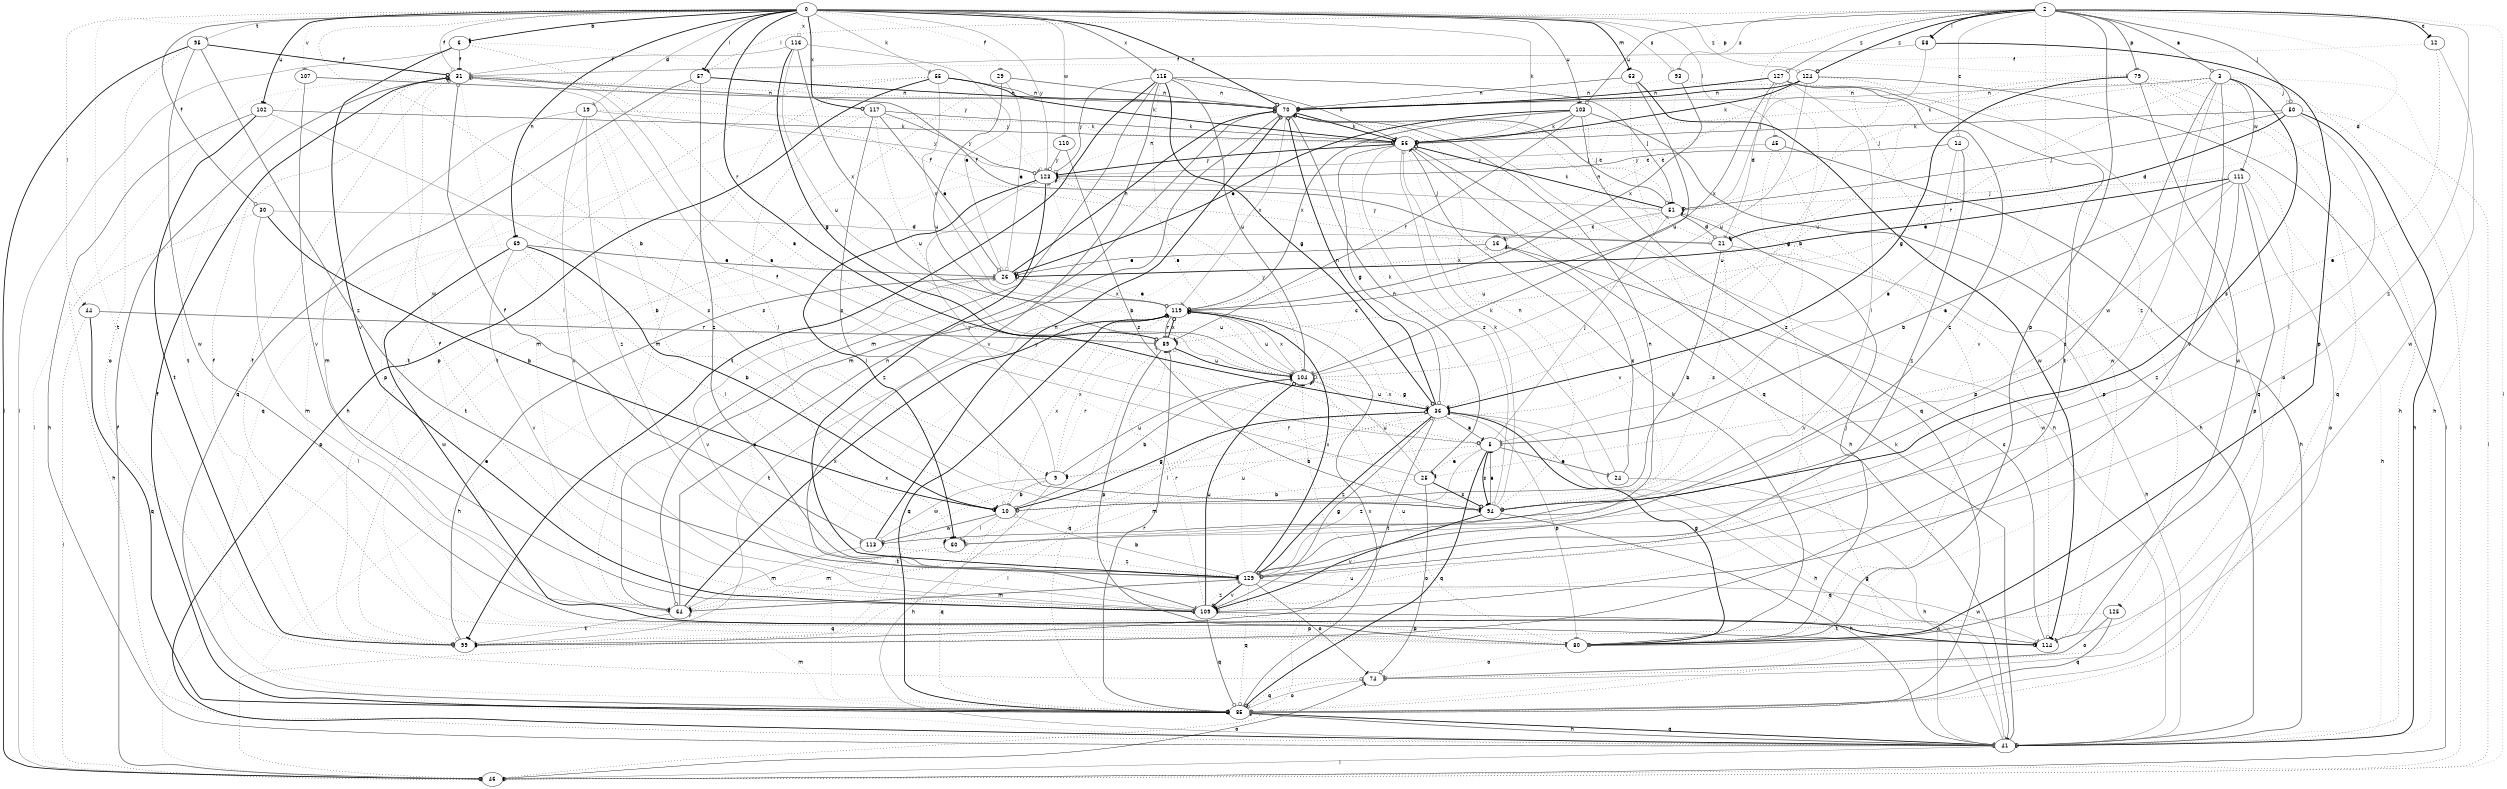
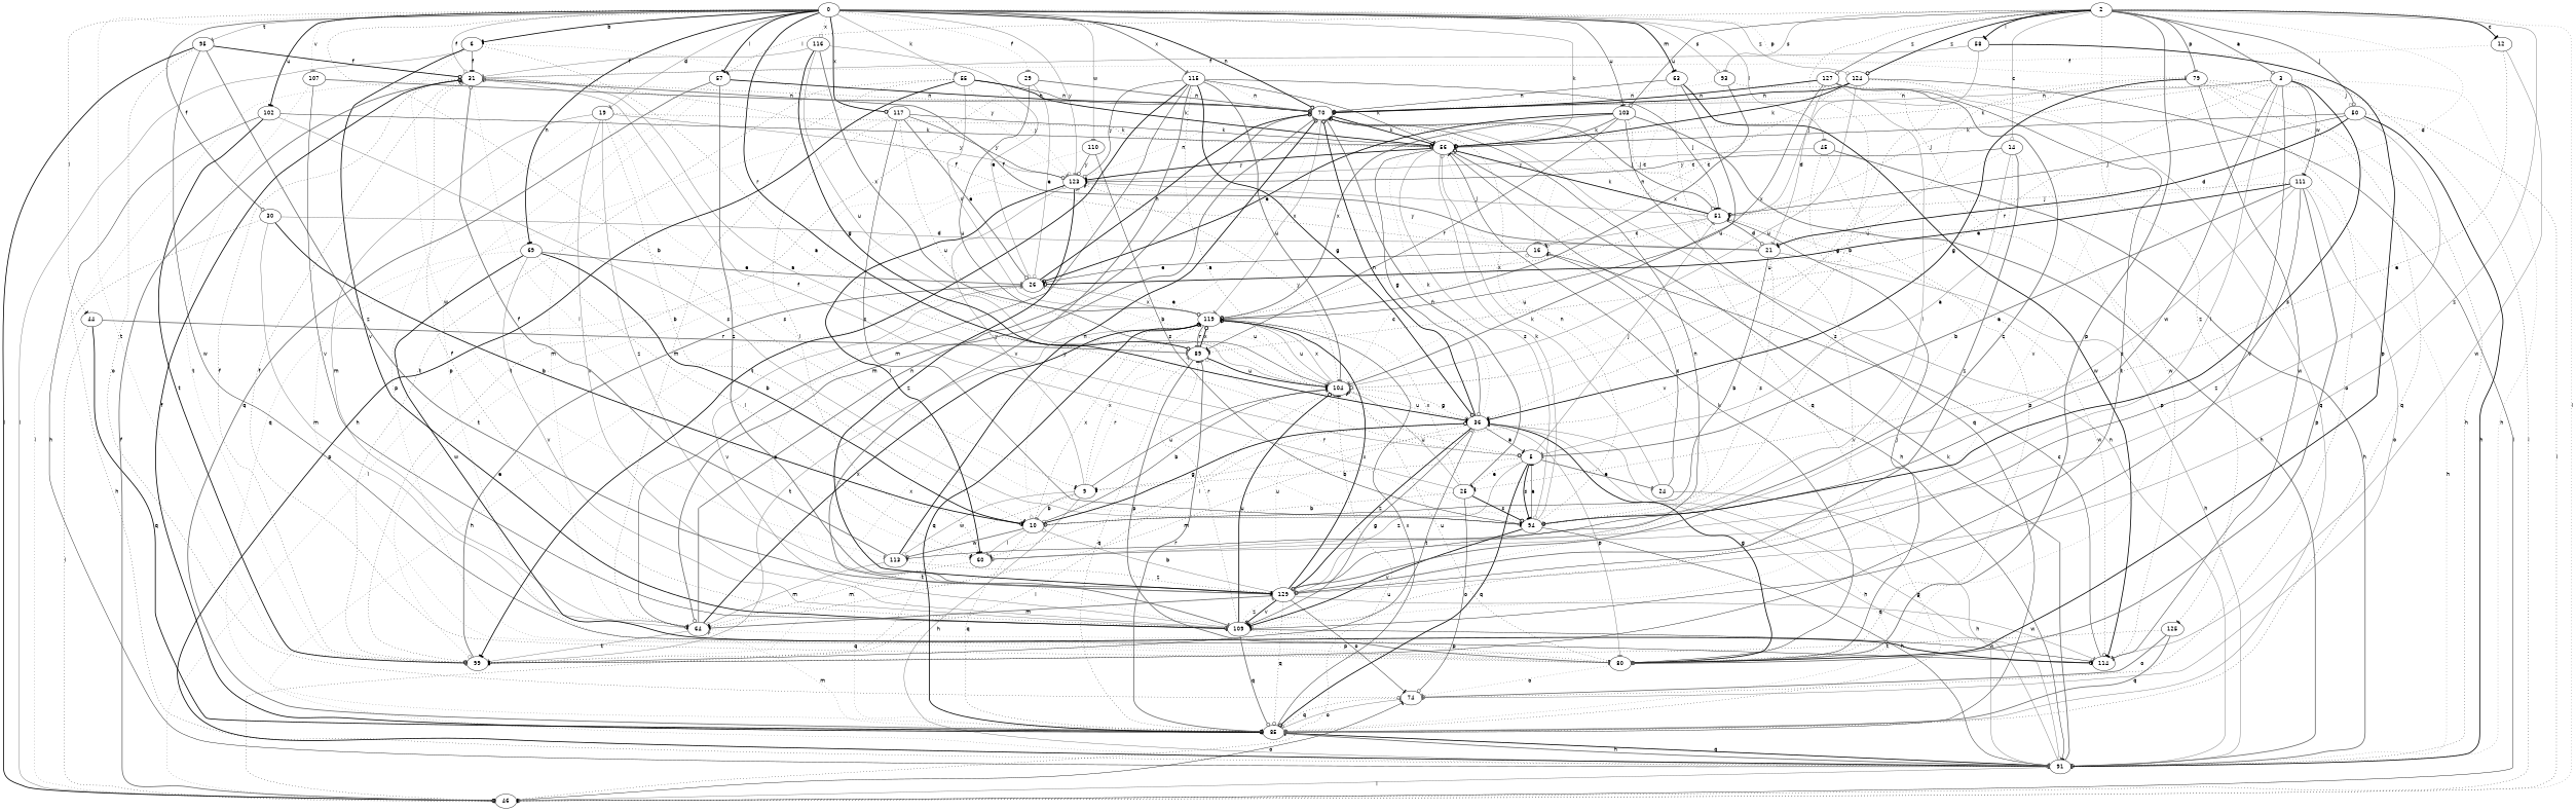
  strict digraph {
    fontname="DejaVu Sans"
    node [fontname="DejaVu Sans"]
    edge [arrowhead=tee color=black fontname="DejaVu Sans" style=solid]
    0
    6
    9
    19
    29
    30
    31
    44
    45
    55
    56
    57
    63
    69
    70
    79
    89
    93
    95
    99
    102
    103
    107
    110
    115
    116
    117
    123
    124
    46
    109
    113
    5
-   41
+   41 [label=91]
    10
    104
    119
    80
    129
    94
    64
    26
    21
    60
    85
    36
    114
    16
    51
    74
    2
    3
    12
    14
    50
    58
    125
    127
    111
    25
    24
    0 -> 6 [label=b style=bold]
    0 -> 9 [label=b style=dotted]
    0 -> 19 [color=gray40 label=d]
    0 -> 29 [color=gray40 label=f style=dotted]
    0 -> 30 [arrowhead=odot color=gray40 label=f style=bold]
    0 -> 31 [arrowhead=odot color=gray40 label=f]
    0 -> 44 [label=i style=dotted]
    0 -> 45 [color=gray40 label=i]
    0 -> 55 [color=gray40 label=k]
    0 -> 56 [arrowhead=odot color=gray40 label=k]
    0 -> 57 [label=l style=bold]
    0 -> 63 [label=m style=bold]
    0 -> 69 [label=n style=bold]
    0 -> 70 [arrowhead=odot label=n style=bold]
    0 -> 79 [color=gray40 label=p style=dotted]
    0 -> 89 [arrowhead=odot label=r style=bold]
    0 -> 93 [arrowhead=odot color=gray40 label=s]
    0 -> 95 [color=gray40 label=t]
    0 -> 99 [arrowhead=odot color=gray40 label=t style=dotted]
    0 -> 102 [label=u style=bold]
    0 -> 103 [label=u]
    0 -> 107 [color=gray40 label=v style=dotted]
    0 -> 110 [color=gray40 label=w]
    0 -> 115 [color=gray40 label=x style=bold]
    0 -> 116 [arrowhead=odot color=gray40 label=x style=dotted]
    0 -> 117 [arrowhead=odot label=x style=bold]
    0 -> 123 [color=gray40 label=y]
    0 -> 124 [arrowhead=odot color=gray40 label=z]
    6 -> 31 [label=f]
    6 -> 123 [color=gray40 label=y style=dotted]
    6 -> 46 [arrowhead=odot color=gray40 label=i]
    6 -> 109 [label=v style=bold]
    6 -> 113 [color=gray40 label=w style=dotted]
    6 -> 5 [arrowhead=odot label=a style=dotted]
    9 -> 89 [color=gray40 label=r style=dotted]
    9 -> 99 [label=t style=dotted]
    9 -> 123 [arrowhead=odot color=gray40 label=y]
    9 -> 113 [arrowhead=odot color=gray40 label=w]
    9 -> 41 [color=gray40 label=h]
    9 -> 10 [color=gray40 label=b]
    9 -> 104 [label=u]
    9 -> 119 [label=x style=dotted]
    19 -> 56 [arrowhead=odot label=k style=dotted]
    19 -> 123 [arrowhead=odot color=gray40 label=y]
    19 -> 109 [arrowhead=odot color=gray40 label=v]
    19 -> 10 [label=b style=dotted]
    19 -> 80 [color=gray40 label=p style=dotted]
    19 -> 129 [arrowhead=odot color=gray40 label=z]
    19 -> 94 [arrowhead=odot color=gray40 label=s style=dotted]
    19 -> 64 [color=gray40 label=m]
    29 -> 70 [arrowhead=odot color=gray40 label=n style=bold]
    29 -> 99 [arrowhead=odot label=t style=dotted]
    29 -> 104 [arrowhead=odot label=u]
    29 -> 26 [arrowhead=odot color=gray40 label=e]
    30 -> 41 [label=h style=dotted]
    30 -> 10 [arrowhead=odot label=b style=bold]
    30 -> 64 [color=gray40 label=m]
    30 -> 21 [arrowhead=odot color=gray40 label=d]
    31 -> 70 [arrowhead=odot label=n style=dotted]
    31 -> 46 [color=gray40 label=i style=dotted]
    31 -> 5 [arrowhead=odot color=gray40 label=a]
    31 -> 60 [color=gray40 label=l style=dotted]
    44 -> 89 [color=gray40 label=r style=bold]
    44 -> 46 [label=i style=dotted]
    44 -> 85 [arrowhead=odot label=q style=bold]
    45 -> 123 [color=gray40 label=y]
    45 -> 41 [color=gray40 label=h style=bold]
    45 -> 80 [arrowhead=odot label=p style=dotted]
    45 -> 94 [arrowhead=odot label=s style=dotted]
    55 -> 56 [arrowhead=odot label=k style=bold]
    55 -> 70 [arrowhead=odot label=n]
    55 -> 99 [arrowhead=odot label=t style=dotted]
    55 -> 123 [arrowhead=odot color=gray40 label=y style=dotted]
    55 -> 41 [label=h style=bold]
    55 -> 119 [arrowhead=odot color=gray40 label=x]
    55 -> 64 [label=m style=dotted]
    56 -> 123 [label=y style=bold]
    56 -> 109 [arrowhead=odot color=gray40 label=v style=dotted]
    56 -> 41 [label=h]
    56 -> 94 [arrowhead=odot color=gray40 label=s]
    56 -> 36 [arrowhead=odot label=g]
    57 -> 70 [label=n style=bold]
    57 -> 80 [color=gray40 label=p style=dotted]
    57 -> 129 [color=gray40 label=z style=bold]
    57 -> 64 [arrowhead=odot color=gray40 label=m style=dotted]
    57 -> 85 [color=gray40 label=q style=bold]
    63 -> 70 [arrowhead=odot label=n]
    63 -> 104 [color=gray40 label=u style=bold]
    63 -> 85 [arrowhead=odot label=q style=dotted]
    63 -> 114 [label=w style=bold]
    63 -> 16 [color=gray40 label=c style=dotted]
    69 -> 109 [arrowhead=odot color=gray40 label=v]
    69 -> 10 [label=b style=bold]
    69 -> 80 [color=gray40 label=p style=dotted]
    69 -> 26 [color=gray40 label=e style=bold]
    69 -> 60 [label=l style=dotted]
    69 -> 114 [arrowhead=odot label=w style=bold]
    70 -> 56 [arrowhead=odot label=k style=bold]
    70 -> 10 [arrowhead=odot color=gray40 label=b style=dotted]
    70 -> 119 [color=gray40 label=x]
    70 -> 64 [arrowhead=odot color=gray40 label=m style=bold]
    70 -> 51 [arrowhead=odot color=gray40 label=j style=bold]
    79 -> 70 [arrowhead=odot color=gray40 label=n style=dotted]
    79 -> 46 [label=i style=dotted]
    79 -> 41 [label=h style=dotted]
    79 -> 104 [arrowhead=odot label=u style=dotted]
    79 -> 85 [arrowhead=odot label=q style=dotted]
    79 -> 36 [label=g style=bold]
    79 -> 114 [label=w]
    79 -> 74 [label=o style=dotted]
    89 -> 104 [label=u style=bold]
    89 -> 119 [arrowhead=odot label=x style=bold]
    89 -> 80 [color=gray40 label=p style=bold]
    89 -> 85 [label=q style=dotted]
    93 -> 70 [color=gray40 label=n style=dotted]
    93 -> 119 [arrowhead=odot color=gray40 label=x style=bold]
    93 -> 114 [label=w style=dotted]
    93 -> 16 [color=gray40 label=c style=dotted]
    95 -> 31 [arrowhead=odot label=f style=bold]
    95 -> 46 [arrowhead=odot label=i style=bold]
    95 -> 129 [color=gray40 label=z style=bold]
    95 -> 114 [label=w]
    95 -> 74 [arrowhead=odot label=o style=dotted]
    99 -> 31 [arrowhead=odot label=f style=dotted]
    99 -> 119 [arrowhead=odot color=gray40 label=x style=dotted]
    99 -> 26 [color=gray40 label=e style=bold]
    102 -> 56 [label=k]
    102 -> 99 [label=t style=bold]
    102 -> 41 [arrowhead=odot label=h]
    102 -> 94 [color=gray40 label=s]
    103 -> 56 [arrowhead=odot color=gray40 label=k style=bold]
    103 -> 89 [label=r]
    103 -> 41 [arrowhead=odot color=gray40 label=h style=bold]
    103 -> 119 [arrowhead=odot color=gray40 label=x style=bold]
    103 -> 26 [arrowhead=odot label=e style=bold]
    103 -> 85 [label=q]
    103 -> 51 [label=j style=dotted]
    107 -> 70 [color=gray40 label=n style=bold]
    107 -> 99 [color=gray40 label=t style=dotted]
    107 -> 109 [arrowhead=odot label=v]
    110 -> 123 [arrowhead=odot label=y]
    110 -> 46 [arrowhead=odot color=gray40 label=i style=dotted]
    110 -> 94 [label=s]
    115 -> 56 [label=k]
    115 -> 70 [color=gray40 label=n style=dotted]
    115 -> 99 [label=t style=bold]
    115 -> 123 [arrowhead=odot label=y]
    115 -> 109 [color=gray40 label=v style=bold]
    115 -> 5 [arrowhead=odot label=a style=dotted]
    115 -> 104 [color=gray40 label=u style=bold]
    115 -> 64 [arrowhead=odot label=m]
    115 -> 36 [arrowhead=odot label=g style=bold]
    115 -> 51 [label=j]
    116 -> 31 [color=gray40 label=f]
    116 -> 104 [arrowhead=odot color=gray40 label=u]
    116 -> 119 [arrowhead=odot color=gray40 label=x style=bold]
    116 -> 26 [arrowhead=odot color=gray40 label=e]
    116 -> 36 [label=g style=bold]
    117 -> 56 [arrowhead=odot label=k]
    117 -> 123 [arrowhead=odot label=y]
    117 -> 104 [label=u style=dotted]
    117 -> 94 [label=s]
    117 -> 26 [arrowhead=odot color=gray40 label=e style=bold]
    117 -> 60 [label=l style=dotted]
    117 -> 85 [color=gray40 label=q style=dotted]
    123 -> 70 [arrowhead=odot color=gray40 label=n style=dotted]
    123 -> 99 [arrowhead=odot color=gray40 label=t style=dotted]
    123 -> 129 [label=z style=bold]
    123 -> 60 [label=l style=bold]
    123 -> 51 [arrowhead=odot color=gray40 label=j]
    124 -> 56 [arrowhead=odot label=k style=bold]
    124 -> 70 [label=n style=bold]
    124 -> 46 [arrowhead=odot label=i]
    124 -> 109 [arrowhead=odot color=gray40 label=v style=dotted]
    124 -> 104 [color=gray40 label=u]
    124 -> 36 [arrowhead=odot label=g style=dotted]
    124 -> 16 [label=c style=dotted]
    46 -> 31 [color=gray40 label=f style=bold]
    46 -> 104 [label=u style=dotted]
    46 -> 74 [label=o]
    109 -> 31 [arrowhead=odot label=f style=dotted]
    109 -> 89 [label=r style=dotted]
    109 -> 104 [arrowhead=odot label=u style=bold]
    109 -> 80 [label=p style=dotted]
    109 -> 129 [color=gray40 label=z style=dotted]
    109 -> 26 [arrowhead=odot color=gray40 label=e style=dotted]
    109 -> 85 [arrowhead=odot color=gray40 label=q style=bold]
    109 -> 36 [arrowhead=odot label=g]
    109 -> 114 [arrowhead=odot label=w]
    113 -> 31 [arrowhead=odot color=gray40 label=f style=bold]
    113 -> 70 [arrowhead=odot label=n style=bold]
    113 -> 129 [label=z style=dotted]
    113 -> 64 [arrowhead=odot color=gray40 label=m]
    113 -> 85 [arrowhead=odot color=gray40 label=q style=dotted]
    5 -> 9 [label=b style=dotted]
    5 -> 129 [color=gray40 label=z]
    5 -> 94 [label=s style=bold]
    5 -> 85 [arrowhead=odot label=q style=bold]
    5 -> 51 [color=gray40 label=j]
    5 -> 25 [label=e style=dotted]
    5 -> 24 [color=gray40 label=e style=bold]
    41 -> 56 [arrowhead=odot color=gray40 label=k style=bold]
    41 -> 70 [arrowhead=odot color=gray40 label=n]
    41 -> 46 [arrowhead=odot color=gray40 label=i]
    41 -> 85 [label=q style=bold]
    41 -> 36 [color=gray40 label=g]
    10 -> 113 [arrowhead=odot color=gray40 label=w style=bold]
    10 -> 119 [arrowhead=odot label=x style=dotted]
    10 -> 60 [color=gray40 label=l]
    10 -> 85 [label=q style=dotted]
    10 -> 36 [arrowhead=odot label=g style=bold]
    104 -> 123 [label=y style=dotted]
    104 -> 46 [arrowhead=odot label=i style=dotted]
    104 -> 10 [arrowhead=odot label=b]
    104 -> 119 [arrowhead=odot color=gray40 label=x]
    104 -> 36 [arrowhead=odot label=g style=dotted]
    104 -> 16 [arrowhead=odot color=gray40 label=c style=dotted]
    119 -> 89 [color=gray40 label=r style=bold]
    119 -> 99 [arrowhead=odot color=gray40 label=t]
    119 -> 104 [arrowhead=odot color=gray40 label=u]
    119 -> 26 [color=gray40 label=e style=dotted]
    119 -> 85 [arrowhead=odot label=q style=bold]
    80 -> 31 [arrowhead=odot label=f style=dotted]
    80 -> 56 [label=k]
    80 -> 104 [label=u style=dotted]
    80 -> 36 [label=g style=bold]
    80 -> 51 [label=j]
    80 -> 74 [color=gray40 label=o style=dotted]
    129 -> 70 [arrowhead=odot label=n]
    129 -> 109 [arrowhead=odot label=v style=bold]
    129 -> 10 [arrowhead=odot color=gray40 label=b]
    129 -> 104 [color=gray40 label=u style=dotted]
    129 -> 119 [arrowhead=odot label=x style=bold]
    129 -> 64 [color=gray40 label=m style=bold]
    129 -> 85 [arrowhead=odot label=q style=dotted]
    129 -> 114 [color=gray40 label=w]
    129 -> 74 [label=o]
    94 -> 56 [arrowhead=odot color=gray40 label=k]
    94 -> 70 [arrowhead=odot label=n style=dotted]
    94 -> 89 [arrowhead=odot color=gray40 label=r style=dotted]
    94 -> 123 [color=gray40 label=y style=dotted]
    94 -> 109 [label=v style=bold]
    94 -> 5 [label=a]
    94 -> 41 [label=h]
    64 -> 70 [color=gray40 label=n style=bold]
    64 -> 99 [color=gray40 label=t]
    64 -> 119 [arrowhead=odot label=x style=bold]
    64 -> 80 [color=gray40 label=p style=dotted]
    26 -> 70 [arrowhead=odot label=n style=bold]
    26 -> 109 [color=gray40 label=v]
    26 -> 41 [arrowhead=odot color=gray40 label=h style=dotted]
    26 -> 104 [color=gray40 label=u style=dotted]
    26 -> 119 [arrowhead=odot color=gray40 label=x]
    21 -> 31 [color=gray40 label=f style=bold]
    21 -> 70 [label=n style=dotted]
    21 -> 109 [label=v style=dotted]
    21 -> 41 [color=gray40 label=h]
    21 -> 10 [arrowhead=odot label=b]
    21 -> 94 [label=s style=dotted]
    60 -> 64 [label=m style=dotted]
    85 -> 31 [arrowhead=odot label=f style=bold]
    85 -> 89 [color=gray40 label=r style=bold]
    85 -> 41 [color=gray40 label=h style=bold]
    85 -> 119 [label=x]
    85 -> 64 [color=gray40 label=m style=dotted]
    85 -> 74 [color=gray40 label=o]
    36 -> 56 [color=gray40 label=k style=dotted]
    36 -> 70 [arrowhead=odot label=n style=bold]
    36 -> 99 [label=t]
    36 -> 5 [label=a]
    36 -> 41 [arrowhead=odot color=gray40 label=h]
    36 -> 104 [label=u style=dotted]
    36 -> 80 [color=gray40 label=p]
    36 -> 129 [arrowhead=odot label=z style=bold]
    36 -> 64 [label=m style=dotted]
    36 -> 60 [label=l style=dotted]
    114 -> 16 [arrowhead=odot label=c]
    16 -> 31 [arrowhead=odot label=f style=dotted]
    16 -> 123 [arrowhead=odot color=gray40 label=y style=dotted]
    16 -> 26 [label=e]
    51 -> 56 [arrowhead=odot label=k style=bold]
    51 -> 104 [arrowhead=odot color=gray40 label=u style=dotted]
    51 -> 119 [arrowhead=odot label=x style=dotted]
    51 -> 21 [arrowhead=odot color=gray40 label=d style=bold]
    51 -> 114 [arrowhead=odot label=w style=dotted]
    51 -> 16 [arrowhead=odot color=gray40 label=c]
    74 -> 85 [arrowhead=odot label=q style=dotted]
    2 -> 9 [label=b style=dotted]
    2 -> 57 [label=l style=dotted]
    2 -> 79 [color=gray40 label=p style=bold]
    2 -> 93 [color=gray40 label=s]
    2 -> 103 [arrowhead=odot label=u]
    2 -> 124 [arrowhead=odot label=z style=bold]
    2 -> 46 [arrowhead=odot color=gray40 label=i style=dotted]
    2 -> 80 [arrowhead=odot color=gray40 label=p style=bold]
    2 -> 129 [arrowhead=odot color=gray40 label=z]
    2 -> 21 [arrowhead=odot color=gray40 label=d style=dotted]
    2 -> 3 [arrowhead=odot color=gray40 label=a style=bold]
    2 -> 12 [label=c style=bold]
    2 -> 14 [arrowhead=odot color=gray40 label=c]
    2 -> 50 [arrowhead=odot color=gray40 label=j style=bold]
    2 -> 58 [label=l style=bold]
    2 -> 125 [label=z style=dotted]
    2 -> 127 [arrowhead=odot label=z]
    3 -> 56 [arrowhead=odot label=k style=dotted]
    3 -> 70 [color=gray40 label=n]
    3 -> 89 [label=r style=dotted]
    3 -> 109 [label=v]
    3 -> 113 [label=w]
    3 -> 41 [arrowhead=odot color=gray40 label=h style=dotted]
    3 -> 94 [arrowhead=odot label=s style=bold]
    3 -> 60 [color=gray40 label=l]
    3 -> 51 [arrowhead=odot label=j style=dotted]
    3 -> 50 [arrowhead=odot color=gray40 label=j style=dotted]
    3 -> 111 [label=w]
    12 -> 31 [color=gray40 label=f style=dotted]
    12 -> 114 [color=gray40 label=w]
    12 -> 25 [label=e style=dotted]
    14 -> 123 [label=y]
    14 -> 5 [color=gray40 label=a]
    14 -> 10 [color=gray40 label=b style=dotted]
    14 -> 104 [arrowhead=odot color=gray40 label=u style=dotted]
    14 -> 80 [color=gray40 label=p style=dotted]
    14 -> 129 [arrowhead=odot color=gray40 label=z style=bold]
    50 -> 56 [label=k]
    50 -> 46 [label=i style=dotted]
    50 -> 41 [label=h style=bold]
    50 -> 21 [label=d style=bold]
    50 -> 60 [color=gray40 label=l]
    50 -> 51 [arrowhead=odot label=j]
    58 -> 31 [arrowhead=odot color=gray40 label=f]
    58 -> 80 [arrowhead=odot label=p style=bold]
    58 -> 51 [color=gray40 label=j]
    125 -> 99 [label=t style=dotted]
    125 -> 85 [color=gray40 label=q style=bold]
    125 -> 74 [arrowhead=odot color=gray40 label=o style=bold]
    127 -> 70 [arrowhead=odot label=n style=bold]
    127 -> 99 [label=t]
    127 -> 119 [arrowhead=odot label=x]
    127 -> 129 [arrowhead=odot color=gray40 label=z style=bold]
    127 -> 21 [color=gray40 label=d]
    127 -> 60 [arrowhead=odot color=gray40 label=l]
    127 -> 85 [color=gray40 label=q]
    111 -> 5 [color=gray40 label=a style=bold]
    111 -> 41 [color=gray40 label=h style=dotted]
    111 -> 80 [arrowhead=odot color=gray40 label=p style=bold]
    111 -> 129 [arrowhead=odot label=z]
    111 -> 94 [color=gray40 label=s]
    111 -> 26 [arrowhead=odot label=e style=bold]
    111 -> 51 [label=j style=dotted]
    111 -> 74 [color=gray40 label=o]
    25 -> 31 [arrowhead=odot color=gray40 label=f]
    25 -> 70 [color=gray40 label=n style=bold]
    25 -> 10 [arrowhead=odot label=b style=dotted]
    25 -> 104 [color=gray40 label=u]
    25 -> 119 [label=x style=dotted]
    25 -> 94 [arrowhead=odot label=s style=bold]
    25 -> 74 [arrowhead=odot label=o]
    24 -> 56 [arrowhead=odot color=gray40 label=k]
    24 -> 41 [arrowhead=odot color=gray40 label=h]
    24 -> 85 [arrowhead=odot color=gray40 label=q style=dotted]
    24 -> 16 [label=c]
  }
